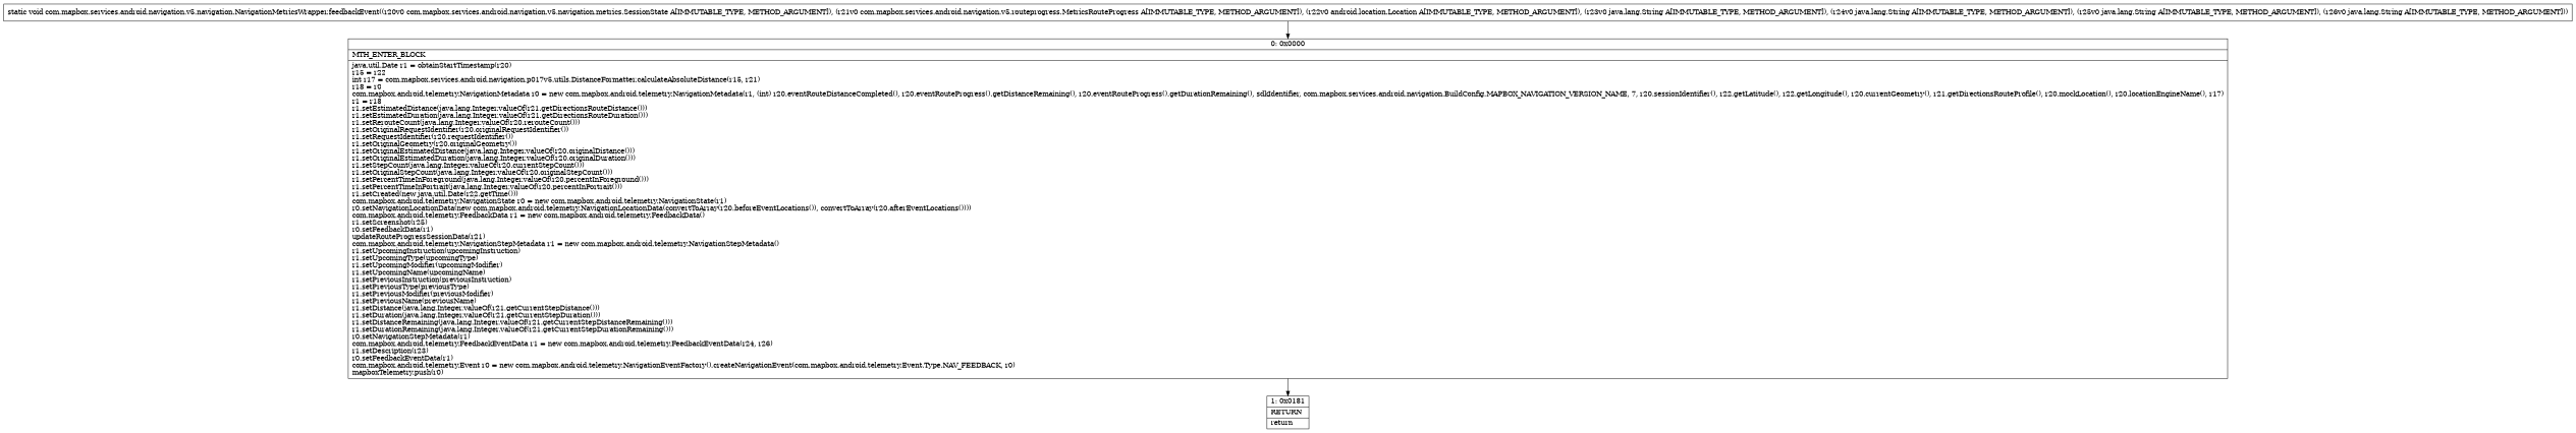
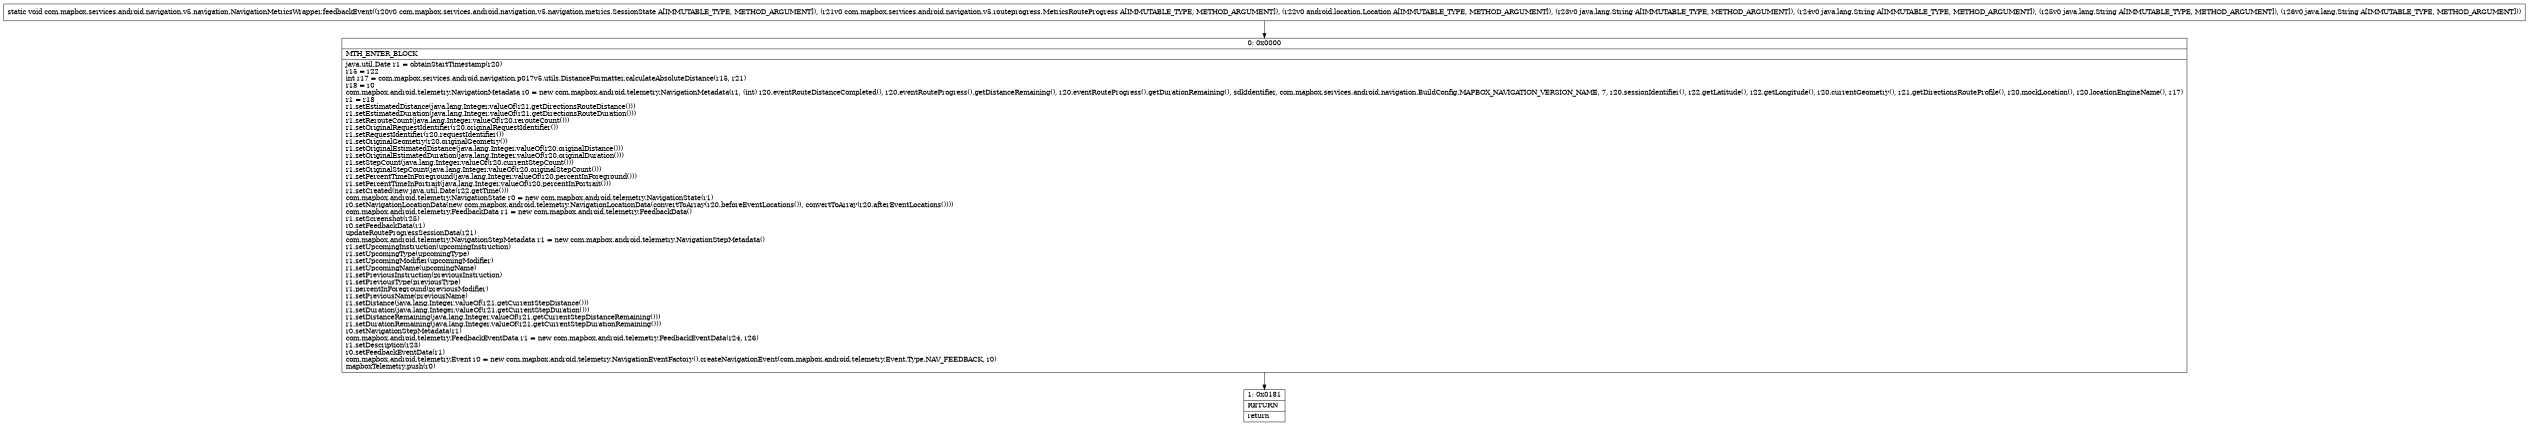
  digraph {
    node [shape=record]
-   n1 [label="{0\:\ 0x0000|MTH_ENTER_BLOCK\l|java.util.Date r1 = obtainStartTimestamp(r20)\lr15 = r22\lint r17 = com.mapbox.services.android.navigation.p017v5.utils.DistanceFormatter.calculateAbsoluteDistance(r15, r21)\lr18 = r0\lcom.mapbox.android.telemetry.NavigationMetadata r0 = new com.mapbox.android.telemetry.NavigationMetadata(r1, (int) r20.eventRouteDistanceCompleted(), r20.eventRouteProgress().getDistanceRemaining(), r20.eventRouteProgress().getDurationRemaining(), sdkIdentifier, com.mapbox.services.android.navigation.BuildConfig.MAPBOX_NAVIGATION_VERSION_NAME, 7, r20.sessionIdentifier(), r22.getLatitude(), r22.getLongitude(), r20.currentGeometry(), r21.getDirectionsRouteProfile(), r20.mockLocation(), r20.locationEngineName(), r17)\lr1 = r18\lr1.setEstimatedDistance(java.lang.Integer.valueOf(r21.getDirectionsRouteDistance()))\lr1.setEstimatedDuration(java.lang.Integer.valueOf(r21.getDirectionsRouteDuration()))\lr1.setRerouteCount(java.lang.Integer.valueOf(r20.rerouteCount()))\lr1.setOriginalRequestIdentifier(r20.originalRequestIdentifier())\lr1.setRequestIdentifier(r20.requestIdentifier())\lr1.setOriginalGeometry(r20.originalGeometry())\lr1.setOriginalEstimatedDistance(java.lang.Integer.valueOf(r20.originalDistance()))\lr1.setOriginalEstimatedDuration(java.lang.Integer.valueOf(r20.originalDuration()))\lr1.setStepCount(java.lang.Integer.valueOf(r20.currentStepCount()))\lr1.setOriginalStepCount(java.lang.Integer.valueOf(r20.originalStepCount()))\lr1.setPercentTimeInForeground(java.lang.Integer.valueOf(r20.percentInForeground()))\lr1.setPercentTimeInPortrait(java.lang.Integer.valueOf(r20.percentInPortrait()))\lr1.setCreated(new java.util.Date(r22.getTime()))\lcom.mapbox.android.telemetry.NavigationState r0 = new com.mapbox.android.telemetry.NavigationState(r1)\lr0.setNavigationLocationData(new com.mapbox.android.telemetry.NavigationLocationData(convertToArray(r20.beforeEventLocations()), convertToArray(r20.afterEventLocations())))\lcom.mapbox.android.telemetry.FeedbackData r1 = new com.mapbox.android.telemetry.FeedbackData()\lr1.setScreenshot(r25)\lr0.setFeedbackData(r1)\lupdateRouteProgressSessionData(r21)\lcom.mapbox.android.telemetry.NavigationStepMetadata r1 = new com.mapbox.android.telemetry.NavigationStepMetadata()\lr1.setUpcomingInstruction(upcomingInstruction)\lr1.setUpcomingType(upcomingType)\lr1.setUpcomingModifier(upcomingModifier)\lr1.setUpcomingName(upcomingName)\lr1.setPreviousInstruction(previousInstruction)\lr1.setPreviousType(previousType)\lr1.setPreviousModifier(previousModifier)\lr1.setPreviousName(previousName)\lr1.setDistance(java.lang.Integer.valueOf(r21.getCurrentStepDistance()))\lr1.setDuration(java.lang.Integer.valueOf(r21.getCurrentStepDuration()))\lr1.setDistanceRemaining(java.lang.Integer.valueOf(r21.getCurrentStepDistanceRemaining()))\lr1.setDurationRemaining(java.lang.Integer.valueOf(r21.getCurrentStepDurationRemaining()))\lr0.setNavigationStepMetadata(r1)\lcom.mapbox.android.telemetry.FeedbackEventData r1 = new com.mapbox.android.telemetry.FeedbackEventData(r24, r26)\lr1.setDescription(r23)\lr0.setFeedbackEventData(r1)\lcom.mapbox.android.telemetry.Event r0 = new com.mapbox.android.telemetry.NavigationEventFactory().createNavigationEvent(com.mapbox.android.telemetry.Event.Type.NAV_FEEDBACK, r0)\lmapboxTelemetry.push(r0)\l}"]
+   n1 [label="{0\:\ 0x0000|MTH_ENTER_BLOCK\l|java.util.Date r1 = obtainStartTimestamp(r20)\lr15 = r22\lint r17 = com.mapbox.services.android.navigation.p017v5.utils.DistanceFormatter.calculateAbsoluteDistance(r15, r21)\lr18 = r0\lcom.mapbox.android.telemetry.NavigationMetadata r0 = new com.mapbox.android.telemetry.NavigationMetadata(r1, (int) r20.eventRouteDistanceCompleted(), r20.eventRouteProgress().getDistanceRemaining(), r20.eventRouteProgress().getDurationRemaining(), sdkIdentifier, com.mapbox.services.android.navigation.BuildConfig.MAPBOX_NAVIGATION_VERSION_NAME, 7, r20.sessionIdentifier(), r22.getLatitude(), r22.getLongitude(), r20.currentGeometry(), r21.getDirectionsRouteProfile(), r20.mockLocation(), r20.locationEngineName(), r17)\lr1 = r18\lr1.setEstimatedDistance(java.lang.Integer.valueOf(r21.getDirectionsRouteDistance()))\lr1.setEstimatedDuration(java.lang.Integer.valueOf(r21.getDirectionsRouteDuration()))\lr1.setRerouteCount(java.lang.Integer.valueOf(r20.rerouteCount()))\lr1.setOriginalRequestIdentifier(r20.originalRequestIdentifier())\lr1.setRequestIdentifier(r20.requestIdentifier())\lr1.setOriginalGeometry(r20.originalGeometry())\lr1.setOriginalEstimatedDistance(java.lang.Integer.valueOf(r20.originalDistance()))\lr1.setOriginalEstimatedDuration(java.lang.Integer.valueOf(r20.originalDuration()))\lr1.setStepCount(java.lang.Integer.valueOf(r20.currentStepCount()))\lr1.setOriginalStepCount(java.lang.Integer.valueOf(r20.originalStepCount()))\lr1.setPercentTimeInForeground(java.lang.Integer.valueOf(r20.percentInForeground()))\lr1.setPercentTimeInPortrait(java.lang.Integer.valueOf(r20.percentInPortrait()))\lr1.setCreated(new java.util.Date(r22.getTime()))\lcom.mapbox.android.telemetry.NavigationState r0 = new com.mapbox.android.telemetry.NavigationState(r1)\lr0.setNavigationLocationData(new com.mapbox.android.telemetry.NavigationLocationData(convertToArray(r20.beforeEventLocations()), convertToArray(r20.afterEventLocations())))\lcom.mapbox.android.telemetry.FeedbackData r1 = new com.mapbox.android.telemetry.FeedbackData()\lr1.setScreenshot(r25)\lr0.setFeedbackData(r1)\lupdateRouteProgressSessionData(r21)\lcom.mapbox.android.telemetry.NavigationStepMetadata r1 = new com.mapbox.android.telemetry.NavigationStepMetadata()\lr1.setUpcomingInstruction(upcomingInstruction)\lr1.setUpcomingType(upcomingType)\lr1.setUpcomingModifier(upcomingModifier)\lr1.setUpcomingName(upcomingName)\lr1.setPreviousInstruction(previousInstruction)\lr1.setPreviousType(previousType)\lr1.percentInForeground(previousModifier)\lr1.setPreviousName(previousName)\lr1.setDistance(java.lang.Integer.valueOf(r21.getCurrentStepDistance()))\lr1.setDuration(java.lang.Integer.valueOf(r21.getCurrentStepDuration()))\lr1.setDistanceRemaining(java.lang.Integer.valueOf(r21.getCurrentStepDistanceRemaining()))\lr1.setDurationRemaining(java.lang.Integer.valueOf(r21.getCurrentStepDurationRemaining()))\lr0.setNavigationStepMetadata(r1)\lcom.mapbox.android.telemetry.FeedbackEventData r1 = new com.mapbox.android.telemetry.FeedbackEventData(r24, r26)\lr1.setDescription(r23)\lr0.setFeedbackEventData(r1)\lcom.mapbox.android.telemetry.Event r0 = new com.mapbox.android.telemetry.NavigationEventFactory().createNavigationEvent(com.mapbox.android.telemetry.Event.Type.NAV_FEEDBACK, r0)\lmapboxTelemetry.push(r0)\l}"]
    n2 [label="{1\:\ 0x0181|RETURN\l|return\l}"]
    n3 [label="{static void com.mapbox.services.android.navigation.v5.navigation.NavigationMetricsWrapper.feedbackEvent((r20v0 com.mapbox.services.android.navigation.v5.navigation.metrics.SessionState A[IMMUTABLE_TYPE, METHOD_ARGUMENT]), (r21v0 com.mapbox.services.android.navigation.v5.routeprogress.MetricsRouteProgress A[IMMUTABLE_TYPE, METHOD_ARGUMENT]), (r22v0 android.location.Location A[IMMUTABLE_TYPE, METHOD_ARGUMENT]), (r23v0 java.lang.String A[IMMUTABLE_TYPE, METHOD_ARGUMENT]), (r24v0 java.lang.String A[IMMUTABLE_TYPE, METHOD_ARGUMENT]), (r25v0 java.lang.String A[IMMUTABLE_TYPE, METHOD_ARGUMENT]), (r26v0 java.lang.String A[IMMUTABLE_TYPE, METHOD_ARGUMENT])) }"]
    n1 -> n2
    n3 -> n1
  }
